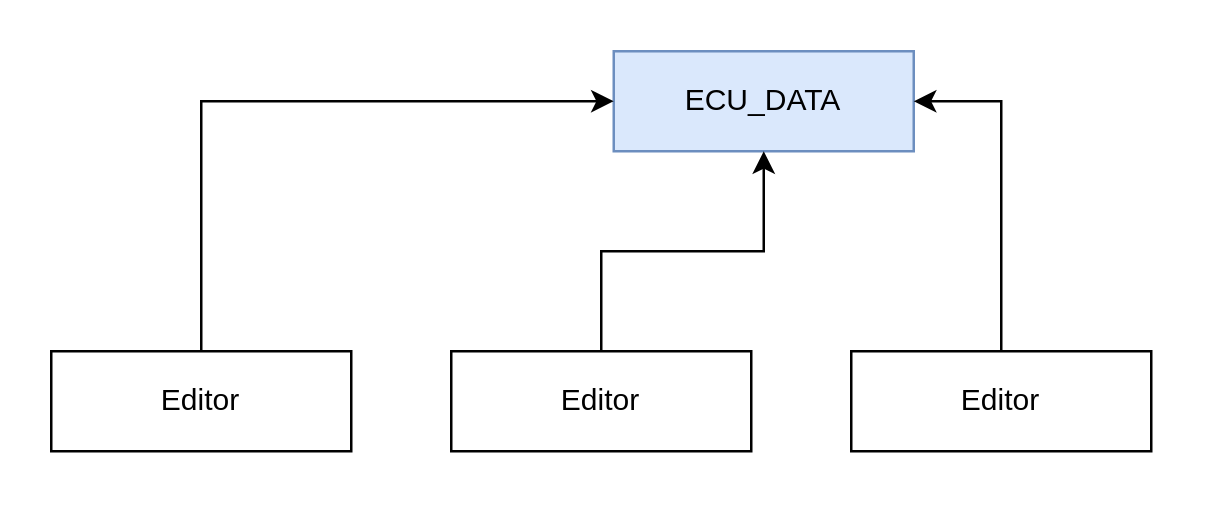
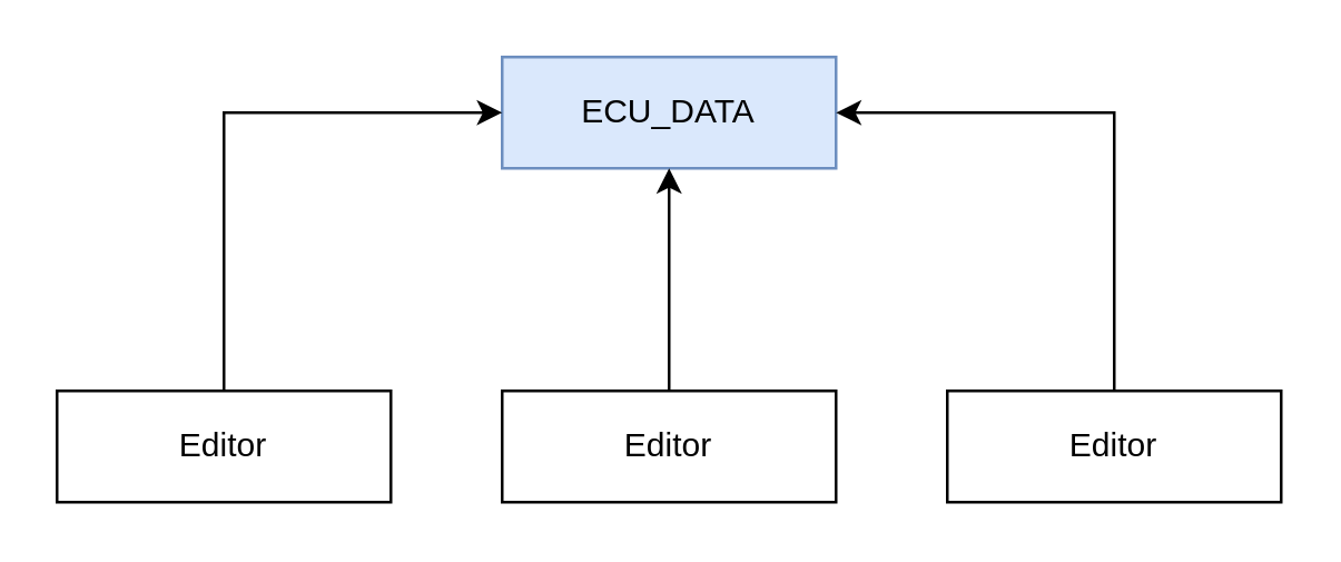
  <mxCell id="0" />
  <mxCell id="1" parent="0" />
- <mxCell id="2" value="ECU_DATA" style="rounded=0;whiteSpace=wrap;html=1;fillColor=#dae8fc;strokeColor=#6c8ebf;" parent="1" vertex="1"><mxGeometry x="245" y="20" width="120" height="40" as="geometry" /></mxCell>
+ <mxCell id="2" value="ECU_DATA" style="rounded=0;whiteSpace=wrap;html=1;fillColor=#dae8fc;strokeColor=#6c8ebf;" parent="1" vertex="1"><mxGeometry x="180" y="20" width="120" height="40" as="geometry" /></mxCell>
  <mxCell id="3" style="edgeStyle=orthogonalEdgeStyle;rounded=0;orthogonalLoop=1;jettySize=auto;html=1;exitX=0.5;exitY=0;exitDx=0;exitDy=0;entryX=0;entryY=0.5;entryDx=0;entryDy=0;" parent="1" source="4" target="2" edge="1"><mxGeometry relative="1" as="geometry" /></mxCell>
  <mxCell id="4" value="Editor" style="rounded=0;whiteSpace=wrap;html=1;" parent="1" vertex="1"><mxGeometry x="20" y="140" width="120" height="40" as="geometry" /></mxCell>
  <mxCell id="5" style="edgeStyle=orthogonalEdgeStyle;rounded=0;orthogonalLoop=1;jettySize=auto;html=1;entryX=0.5;entryY=1;entryDx=0;entryDy=0;exitX=0.5;exitY=0;exitDx=0;exitDy=0;" parent="1" source="6" target="2" edge="1"><mxGeometry relative="1" as="geometry" /></mxCell>
  <mxCell id="6" value="Editor" style="rounded=0;whiteSpace=wrap;html=1;" parent="1" vertex="1"><mxGeometry x="180" y="140" width="120" height="40" as="geometry" /></mxCell>
  <mxCell id="7" style="edgeStyle=orthogonalEdgeStyle;rounded=0;orthogonalLoop=1;jettySize=auto;html=1;exitX=0.5;exitY=0;exitDx=0;exitDy=0;entryX=1;entryY=0.5;entryDx=0;entryDy=0;" parent="1" source="8" target="2" edge="1"><mxGeometry relative="1" as="geometry" /></mxCell>
  <mxCell id="8" value="Editor" style="rounded=0;whiteSpace=wrap;html=1;" parent="1" vertex="1"><mxGeometry x="340" y="140" width="120" height="40" as="geometry" /></mxCell>
